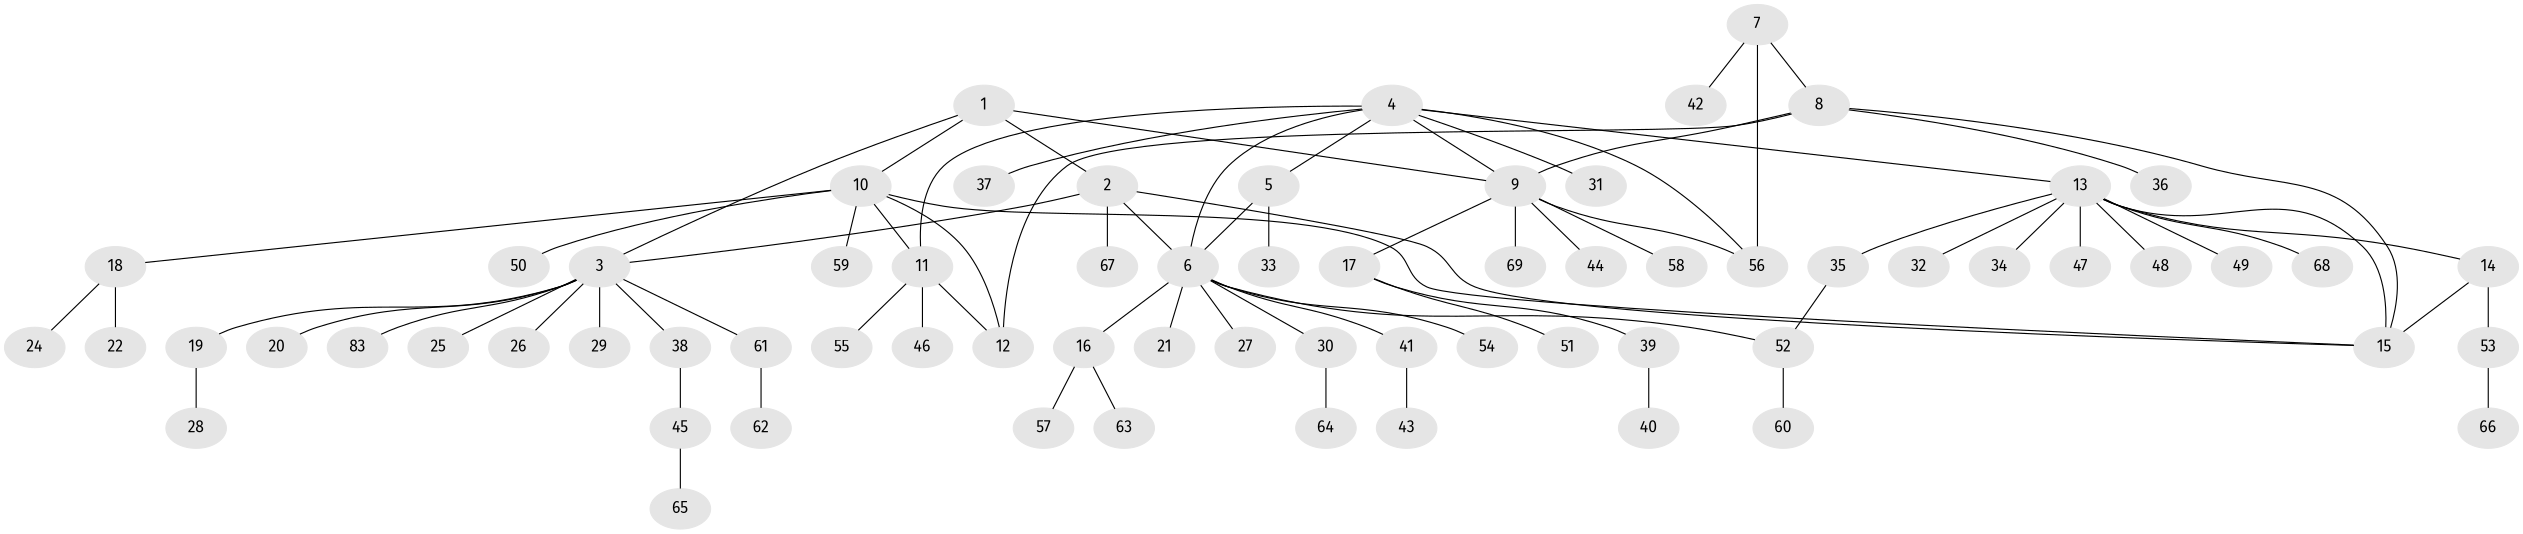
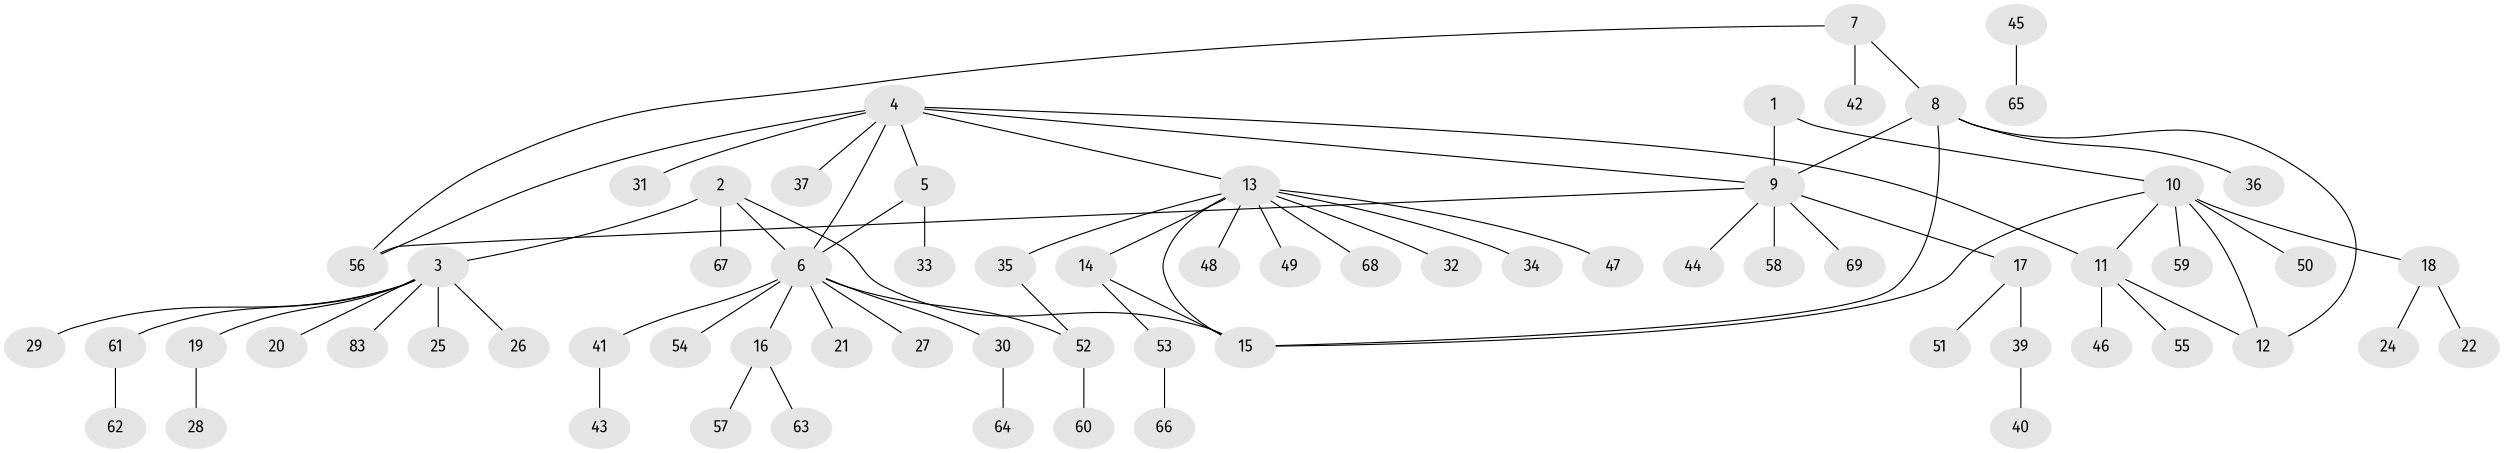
  graph {
    fontname="Fira Sans"
    node [color=gray90 fontname="Fira Sans" style=filled]
    edge [fontname="Fira Sans"]
    1
    2
    3
    9
    10
    6
    15
    67
    19
    20
    n11 [label=83]
    25
    26
    29
-   38
    61
    56
    17
    44
    58
    69
    11
    12
    18
    50
    59
    16
    21
    27
    30
    41
    52
    54
    28
    45
    62
    4
    5
    13
    31
    37
    33
    46
    55
    14
    32
    34
    35
    47
    48
    49
    68
    57
    63
    64
    43
    60
    7
    8
    42
    36
    39
    51
    22
    24
    53
    66
    40
    65
-   1 -- 2
-   1 -- 3
    1 -- 9
    1 -- 10
    2 -- 3
    2 -- 6
    2 -- 15
    2 -- 67
    3 -- 19
    3 -- 20
    3 -- n11
    3 -- 25
    3 -- 26
    3 -- 29
-   3 -- 38
    3 -- 61
    9 -- 56
    9 -- 17
    9 -- 44
    9 -- 58
    9 -- 69
    10 -- 15
    10 -- 11
    10 -- 12
    10 -- 18
    10 -- 50
    10 -- 59
    6 -- 16
    6 -- 21
    6 -- 27
    6 -- 30
    6 -- 41
    6 -- 52
    6 -- 54
    19 -- 28
-   38 -- 45
    61 -- 62
    17 -- 39
    17 -- 51
    11 -- 12
    11 -- 46
    11 -- 55
    18 -- 22
    18 -- 24
    16 -- 57
    16 -- 63
    30 -- 64
    41 -- 43
    52 -- 60
    45 -- 65
    4 -- 9
    4 -- 6
    4 -- 56
    4 -- 11
    4 -- 5
    4 -- 13
    4 -- 31
    4 -- 37
    5 -- 6
    5 -- 33
    13 -- 15
    13 -- 14
    13 -- 32
    13 -- 34
    13 -- 35
    13 -- 47
    13 -- 48
    13 -- 49
    13 -- 68
    14 -- 15
    14 -- 53
    35 -- 52
    7 -- 56
    7 -- 8
    7 -- 42
    8 -- 9
    8 -- 15
    8 -- 12
    8 -- 36
    39 -- 40
    53 -- 66
  }
